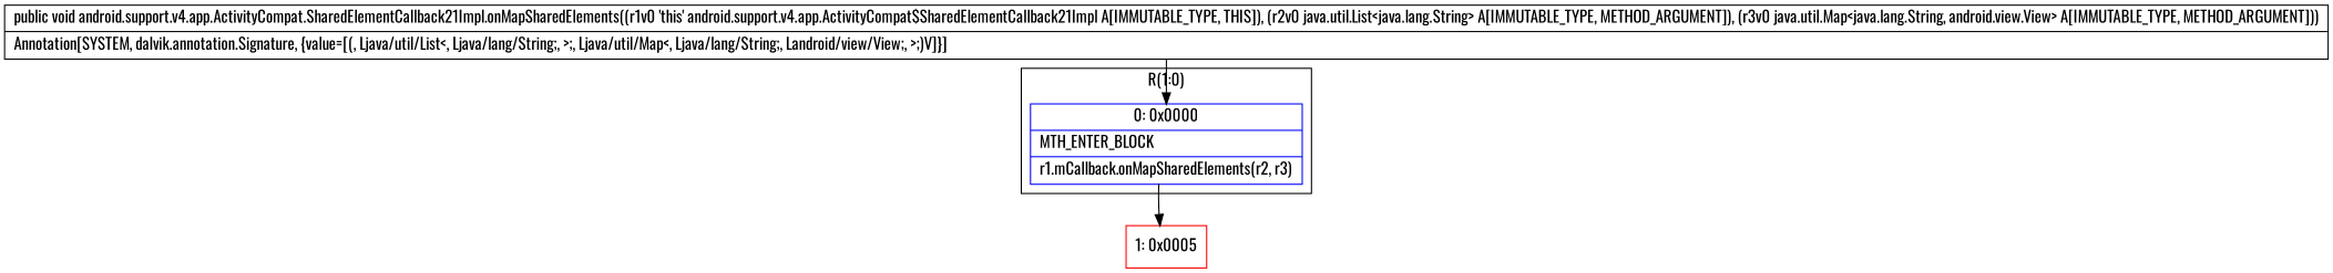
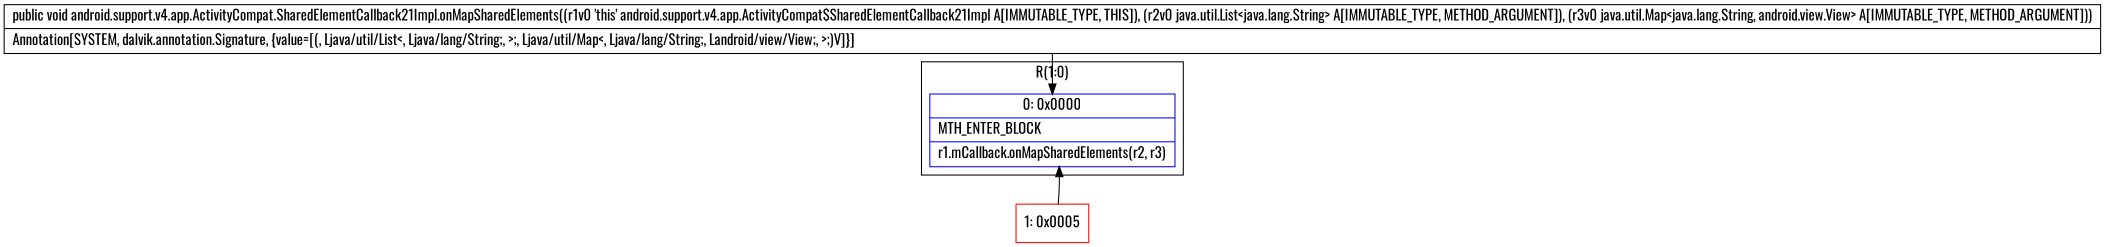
  digraph {
    fontname=Oswald
    node [shape=record fontname=Oswald]
    edge [fontname=Oswald]
    n1 [color=blue label="{0\:\ 0x0000|MTH_ENTER_BLOCK\l|r1.mCallback.onMapSharedElements(r2, r3)\l}"]
    n2 [color=red label="{1\:\ 0x0005}"]
    n3 [label="{public void android.support.v4.app.ActivityCompat.SharedElementCallback21Impl.onMapSharedElements((r1v0 'this' android.support.v4.app.ActivityCompat$SharedElementCallback21Impl A[IMMUTABLE_TYPE, THIS]), (r2v0 java.util.List\<java.lang.String\> A[IMMUTABLE_TYPE, METHOD_ARGUMENT]), (r3v0 java.util.Map\<java.lang.String, android.view.View\> A[IMMUTABLE_TYPE, METHOD_ARGUMENT]))  | Annotation[SYSTEM, dalvik.annotation.Signature, \{value=[(, Ljava\/util\/List\<, Ljava\/lang\/String;, \>;, Ljava\/util\/Map\<, Ljava\/lang\/String;, Landroid\/view\/View;, \>;)V]\}]\l}"]
    subgraph cluster_1 {
      label="R(1:0)"
      n1
    }
-   n1 -> n2
+   n2 -> n1
    n3 -> n1
  }
